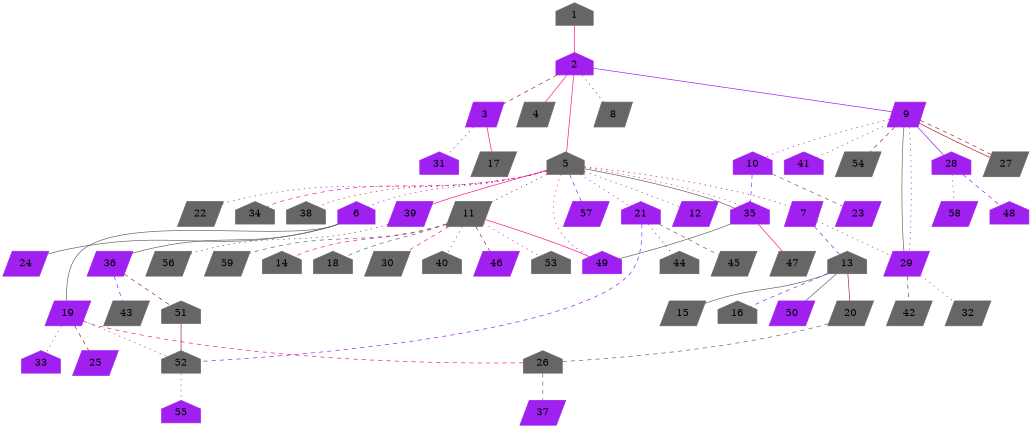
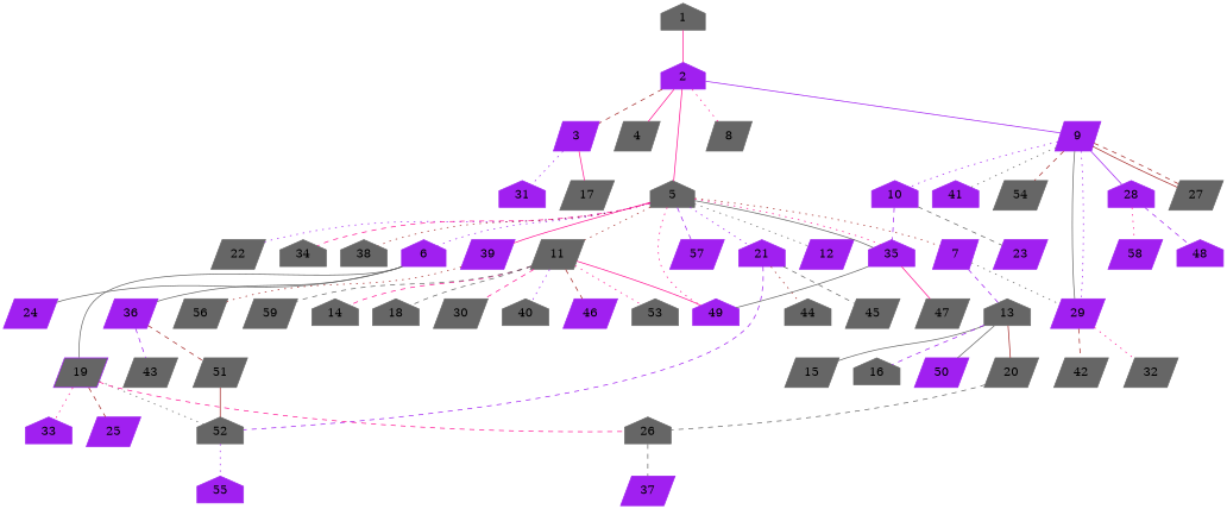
  graph {
    node [color=gray40 shape=parallelogram style=filled]
    edge [color=gray40 style=dashed]
    1 [shape=house]
    2 [color=purple shape=house]
    3 [color=purple]
    4
    5 [shape=house]
    8
    9 [color=purple]
    17
    31 [color=purple shape=house]
    6 [color=purple shape=house]
    7 [color=purple]
    11
    12 [color=purple]
    21 [color=purple shape=house]
    22
    34 [shape=house]
    35 [color=purple shape=house]
    38 [shape=house]
    39 [color=purple]
    49 [color=purple shape=house]
    57 [color=purple]
    29 [color=purple]
    10 [color=purple shape=house]
    27
    28 [color=purple shape=house]
    41 [color=purple shape=house]
    54
-   19 [color=purple]
+   19 [color=purple fillcolor=gray40]
    24 [color=purple]
    36 [color=purple]
    13 [shape=house]
    14 [shape=house]
    18 [shape=house]
    30
    40 [shape=house]
    46 [color=purple]
    53 [shape=house]
    59
    52 [shape=house]
    44 [shape=house]
    45
    47
    56
    25 [color=purple]
    26 [shape=house]
    33 [color=purple shape=house]
    43
-   51 [shape=house]
+   51
    15
    16 [shape=house]
    20
    50 [color=purple]
    32
    42
    23 [color=purple]
    48 [color=purple shape=house]
    58 [color=purple]
    37 [color=purple]
    55 [color=purple shape=house]
    1 -- 2 [color=deeppink style=solid]
    2 -- 3 [color=brown]
    2 -- 4 [color=deeppink style=solid]
    2 -- 5 [color=deeppink style=solid]
-   2 -- 8 [color=brown style=dotted]
+   2 -- 8 [color=deeppink style=dotted]
    2 -- 9 [color=purple style=solid]
    3 -- 17 [color=deeppink style=solid]
    3 -- 31 [color=purple style=dotted]
    5 -- 6 [color=purple style=dotted]
    5 -- 7 [color=brown style=dotted]
    5 -- 11 [color=brown style=dotted]
    5 -- 12 [style=dotted]
    5 -- 21 [color=purple style=dotted]
    5 -- 22 [color=purple style=dotted]
    5 -- 34 [color=deeppink]
    5 -- 35 [style=solid]
    5 -- 35 [color=deeppink style=dotted]
    5 -- 38 [color=brown style=dotted]
    5 -- 39 [color=deeppink style=solid]
    5 -- 49 [color=deeppink style=dotted]
    5 -- 57 [color=purple]
    9 -- 29 [style=solid]
    9 -- 29 [color=purple style=dotted]
    9 -- 10 [color=purple style=dotted]
    9 -- 27 [color=brown style=solid]
    9 -- 27 [color=brown]
    9 -- 28 [color=purple style=solid]
    9 -- 41 [style=dotted]
    9 -- 54 [color=brown]
    6 -- 19 [style=solid]
    6 -- 24 [style=solid]
    6 -- 36 [style=solid]
    7 -- 29 [style=dotted]
    7 -- 13 [color=purple]
    11 -- 49 [color=deeppink style=solid]
    11 -- 14 [color=deeppink]
    11 -- 18
    11 -- 30 [color=deeppink]
    11 -- 40 [color=purple style=dotted]
    11 -- 46 [color=brown]
    11 -- 53 [color=deeppink style=dotted]
    11 -- 59
    21 -- 52 [color=purple]
    21 -- 44 [color=brown style=dotted]
    21 -- 45
    35 -- 49 [style=solid]
    35 -- 47 [color=deeppink style=solid]
    39 -- 56 [color=brown style=dotted]
    29 -- 32 [color=deeppink style=dotted]
    29 -- 42 [color=brown]
    10 -- 35 [color=purple]
    10 -- 23
    28 -- 48 [color=purple]
    28 -- 58 [color=deeppink style=dotted]
    19 -- 52 [style=dotted]
    19 -- 25 [color=brown]
    19 -- 26 [color=deeppink]
    19 -- 33 [color=deeppink style=dotted]
    36 -- 43 [color=purple]
    36 -- 51 [color=brown]
    13 -- 15 [style=solid]
    13 -- 16 [color=purple]
    13 -- 20 [color=brown style=solid]
    13 -- 50 [style=solid]
    52 -- 55 [color=purple style=dotted]
    26 -- 37
    51 -- 52 [color=brown style=solid]
    20 -- 26
  }
